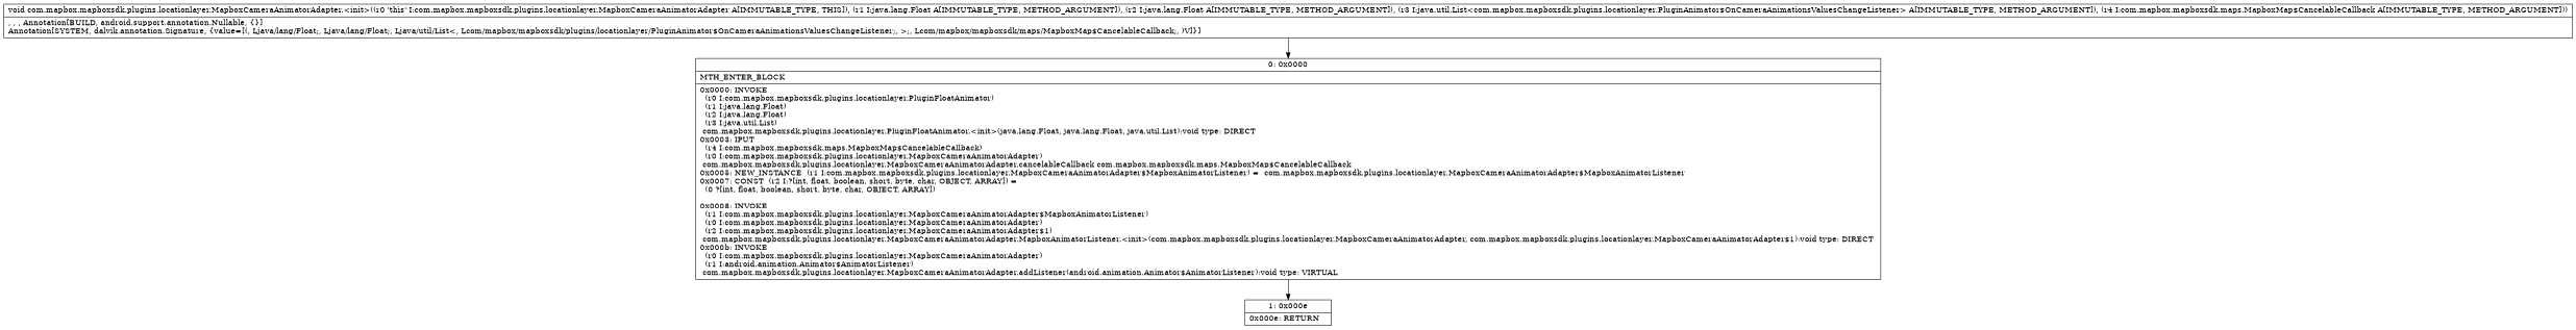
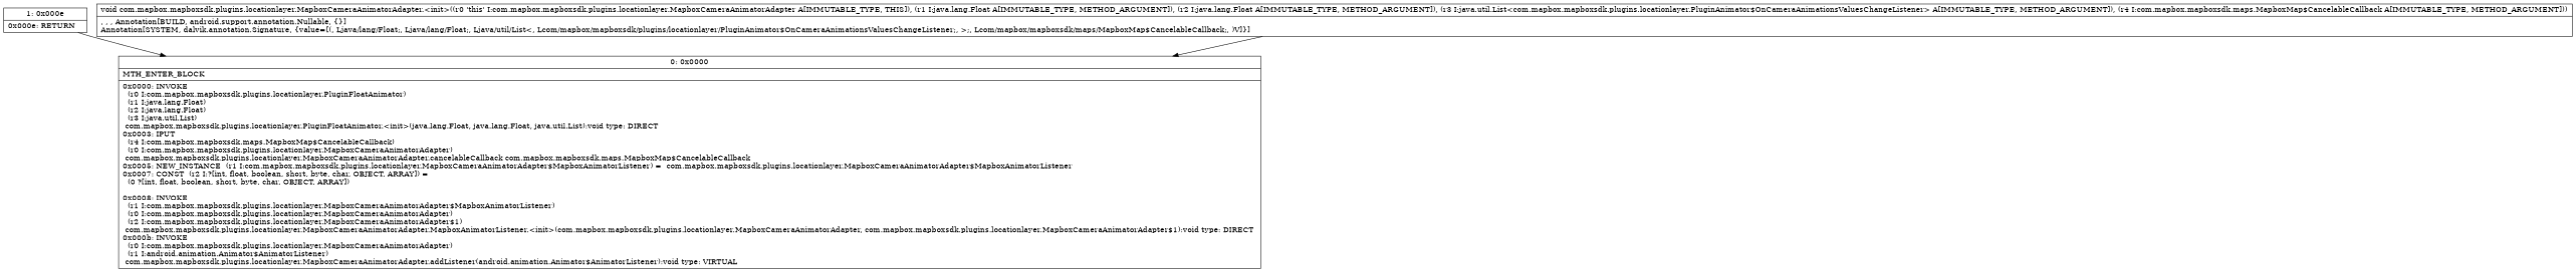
  digraph {
    node [shape=record]
    n1 [label="{0\:\ 0x0000|MTH_ENTER_BLOCK\l|0x0000: INVOKE  \l  (r0 I:com.mapbox.mapboxsdk.plugins.locationlayer.PluginFloatAnimator)\l  (r1 I:java.lang.Float)\l  (r2 I:java.lang.Float)\l  (r3 I:java.util.List)\l com.mapbox.mapboxsdk.plugins.locationlayer.PluginFloatAnimator.\<init\>(java.lang.Float, java.lang.Float, java.util.List):void type: DIRECT \l0x0003: IPUT  \l  (r4 I:com.mapbox.mapboxsdk.maps.MapboxMap$CancelableCallback)\l  (r0 I:com.mapbox.mapboxsdk.plugins.locationlayer.MapboxCameraAnimatorAdapter)\l com.mapbox.mapboxsdk.plugins.locationlayer.MapboxCameraAnimatorAdapter.cancelableCallback com.mapbox.mapboxsdk.maps.MapboxMap$CancelableCallback \l0x0005: NEW_INSTANCE  (r1 I:com.mapbox.mapboxsdk.plugins.locationlayer.MapboxCameraAnimatorAdapter$MapboxAnimatorListener) =  com.mapbox.mapboxsdk.plugins.locationlayer.MapboxCameraAnimatorAdapter$MapboxAnimatorListener \l0x0007: CONST  (r2 I:?[int, float, boolean, short, byte, char, OBJECT, ARRAY]) = \l  (0 ?[int, float, boolean, short, byte, char, OBJECT, ARRAY])\l \l0x0008: INVOKE  \l  (r1 I:com.mapbox.mapboxsdk.plugins.locationlayer.MapboxCameraAnimatorAdapter$MapboxAnimatorListener)\l  (r0 I:com.mapbox.mapboxsdk.plugins.locationlayer.MapboxCameraAnimatorAdapter)\l  (r2 I:com.mapbox.mapboxsdk.plugins.locationlayer.MapboxCameraAnimatorAdapter$1)\l com.mapbox.mapboxsdk.plugins.locationlayer.MapboxCameraAnimatorAdapter.MapboxAnimatorListener.\<init\>(com.mapbox.mapboxsdk.plugins.locationlayer.MapboxCameraAnimatorAdapter, com.mapbox.mapboxsdk.plugins.locationlayer.MapboxCameraAnimatorAdapter$1):void type: DIRECT \l0x000b: INVOKE  \l  (r0 I:com.mapbox.mapboxsdk.plugins.locationlayer.MapboxCameraAnimatorAdapter)\l  (r1 I:android.animation.Animator$AnimatorListener)\l com.mapbox.mapboxsdk.plugins.locationlayer.MapboxCameraAnimatorAdapter.addListener(android.animation.Animator$AnimatorListener):void type: VIRTUAL \l}"]
    n2 [label="{1\:\ 0x000e|0x000e: RETURN   \l}"]
    n3 [label="{void com.mapbox.mapboxsdk.plugins.locationlayer.MapboxCameraAnimatorAdapter.\<init\>((r0 'this' I:com.mapbox.mapboxsdk.plugins.locationlayer.MapboxCameraAnimatorAdapter A[IMMUTABLE_TYPE, THIS]), (r1 I:java.lang.Float A[IMMUTABLE_TYPE, METHOD_ARGUMENT]), (r2 I:java.lang.Float A[IMMUTABLE_TYPE, METHOD_ARGUMENT]), (r3 I:java.util.List\<com.mapbox.mapboxsdk.plugins.locationlayer.PluginAnimator$OnCameraAnimationsValuesChangeListener\> A[IMMUTABLE_TYPE, METHOD_ARGUMENT]), (r4 I:com.mapbox.mapboxsdk.maps.MapboxMap$CancelableCallback A[IMMUTABLE_TYPE, METHOD_ARGUMENT]))  | , , , Annotation[BUILD, android.support.annotation.Nullable, \{\}]\lAnnotation[SYSTEM, dalvik.annotation.Signature, \{value=[(, Ljava\/lang\/Float;, Ljava\/lang\/Float;, Ljava\/util\/List\<, Lcom\/mapbox\/mapboxsdk\/plugins\/locationlayer\/PluginAnimator$OnCameraAnimationsValuesChangeListener;, \>;, Lcom\/mapbox\/mapboxsdk\/maps\/MapboxMap$CancelableCallback;, )V]\}]\l}"]
-   n1 -> n2
+   n2 -> n1
    n3 -> n1
  }
